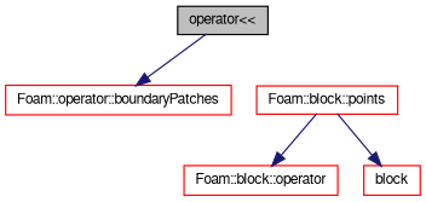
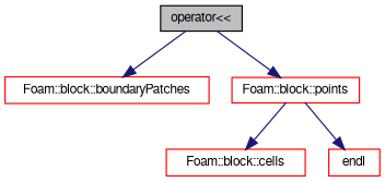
  digraph {
    rankdir=TB
    node [color=red fontname=FreeSans fontsize=10 shape=record]
    edge [color=midnightblue fontname=FreeSans fontsize=10 labelfontname=FreeSans labelfontsize=10 style=solid]
    n1 [color=black fillcolor=grey75 fontcolor=black height=0.2 label="operator\<\<" style=filled width=0.4]
-   n2 [height=0.2 label="Foam::operator::boundaryPatches" width=0.4]
+   n2 [height=0.2 label="Foam::block::boundaryPatches" width=0.4]
    n3 [height=0.2 label="Foam::block::points" width=0.4]
-   n4 [height=0.2 label="Foam::block::operator" width=0.4]
-   n5 [height=0.2 label=block width=0.4]
+   n4 [height=0.2 label="Foam::block::cells" width=0.4]
+   n5 [height=0.2 label=endl width=0.4]
    n1 -> n2
+   n1 -> n3
    n3 -> n4
    n3 -> n5
  }
